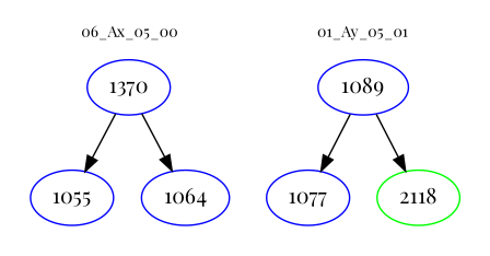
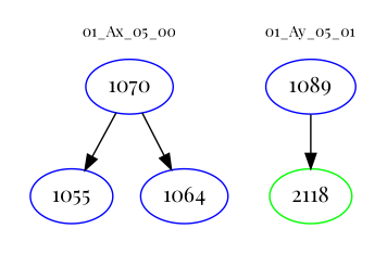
  digraph {
    fontname="Playfair Display"
    node [color=blue fontname="Playfair Display"]
    edge [color=black fontname="Playfair Display"]
-   n1 [label=1370]
+   n1 [label=1070]
    n2 [label=1055]
    n3 [label=1064]
    n4 [label=1089]
-   n5 [label=1077]
    n6 [color=green label=2118]
    subgraph cluster_1 {
      color=white
      fontsize=10
-     label="06_Ax_05_00"
+     label="01_Ax_05_00"
      n1
      n2
      n3
    }
    subgraph cluster_2 {
      color=white
      fontsize=10
      label="01_Ay_05_01"
      n4
-     n5
      n6
    }
    n1 -> n2
    n1 -> n3
-   n4 -> n5
    n4 -> n6
  }
